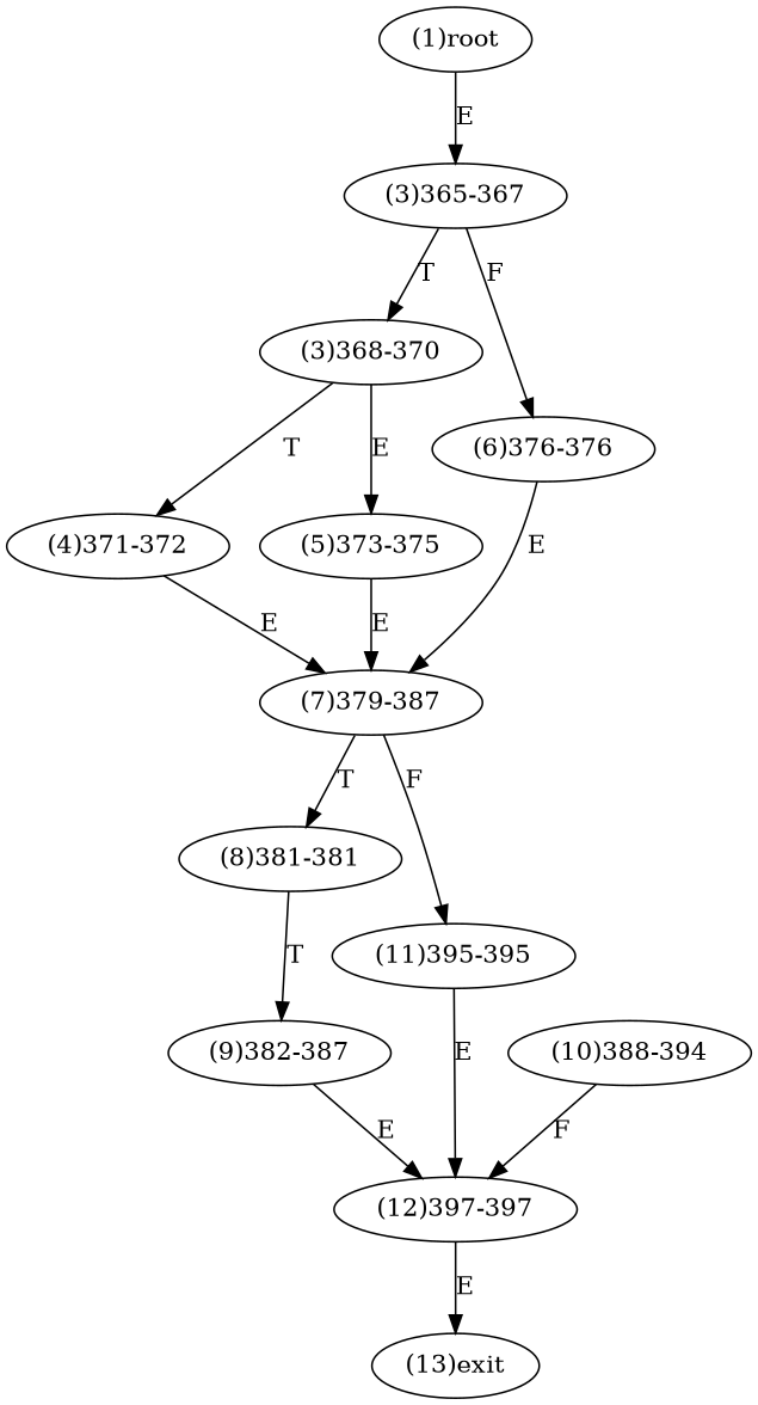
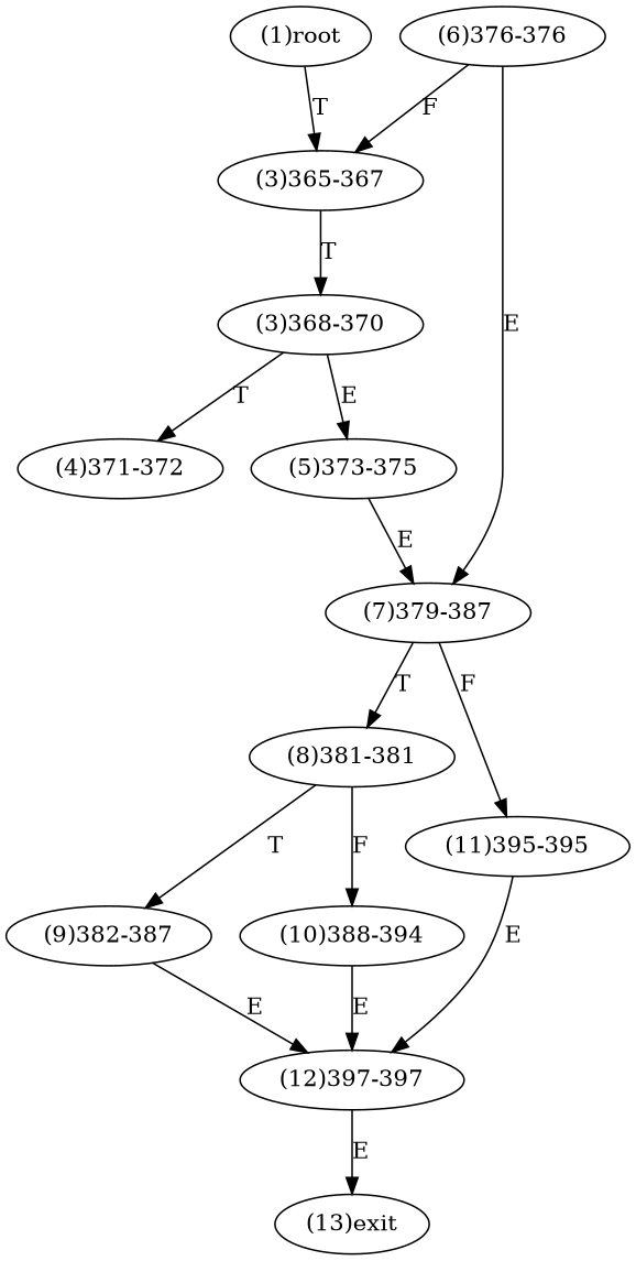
  digraph {
    n1 [label="(1)root"]
    n2 [label="(3)365-367"]
    n3 [label="(3)368-370"]
    n4 [label="(6)376-376"]
    n5 [label="(4)371-372"]
    n6 [label="(5)373-375"]
    n7 [label="(7)379-387"]
    n8 [label="(8)381-381"]
    n9 [label="(11)395-395"]
    n10 [label="(9)382-387"]
    n11 [label="(10)388-394"]
    n12 [label="(12)397-397"]
    n13 [label="(13)exit"]
-   n1 -> n2 [label=E]
+   n1 -> n2 [label=T]
    n2 -> n3 [label=T]
-   n2 -> n4 [label=F]
+   n4 -> n2 [label=F]
    n3 -> n5 [label=T]
    n3 -> n6 [label=E]
    n4 -> n7 [label=E]
-   n5 -> n7 [label=E]
    n6 -> n7 [label=E]
    n7 -> n8 [label=T]
    n7 -> n9 [label=F]
    n8 -> n10 [label=T]
+   n8 -> n11 [label=F]
    n9 -> n12 [label=E]
    n10 -> n12 [label=E]
-   n11 -> n12 [label=F]
+   n11 -> n12 [label=E]
    n12 -> n13 [label=E]
  }
